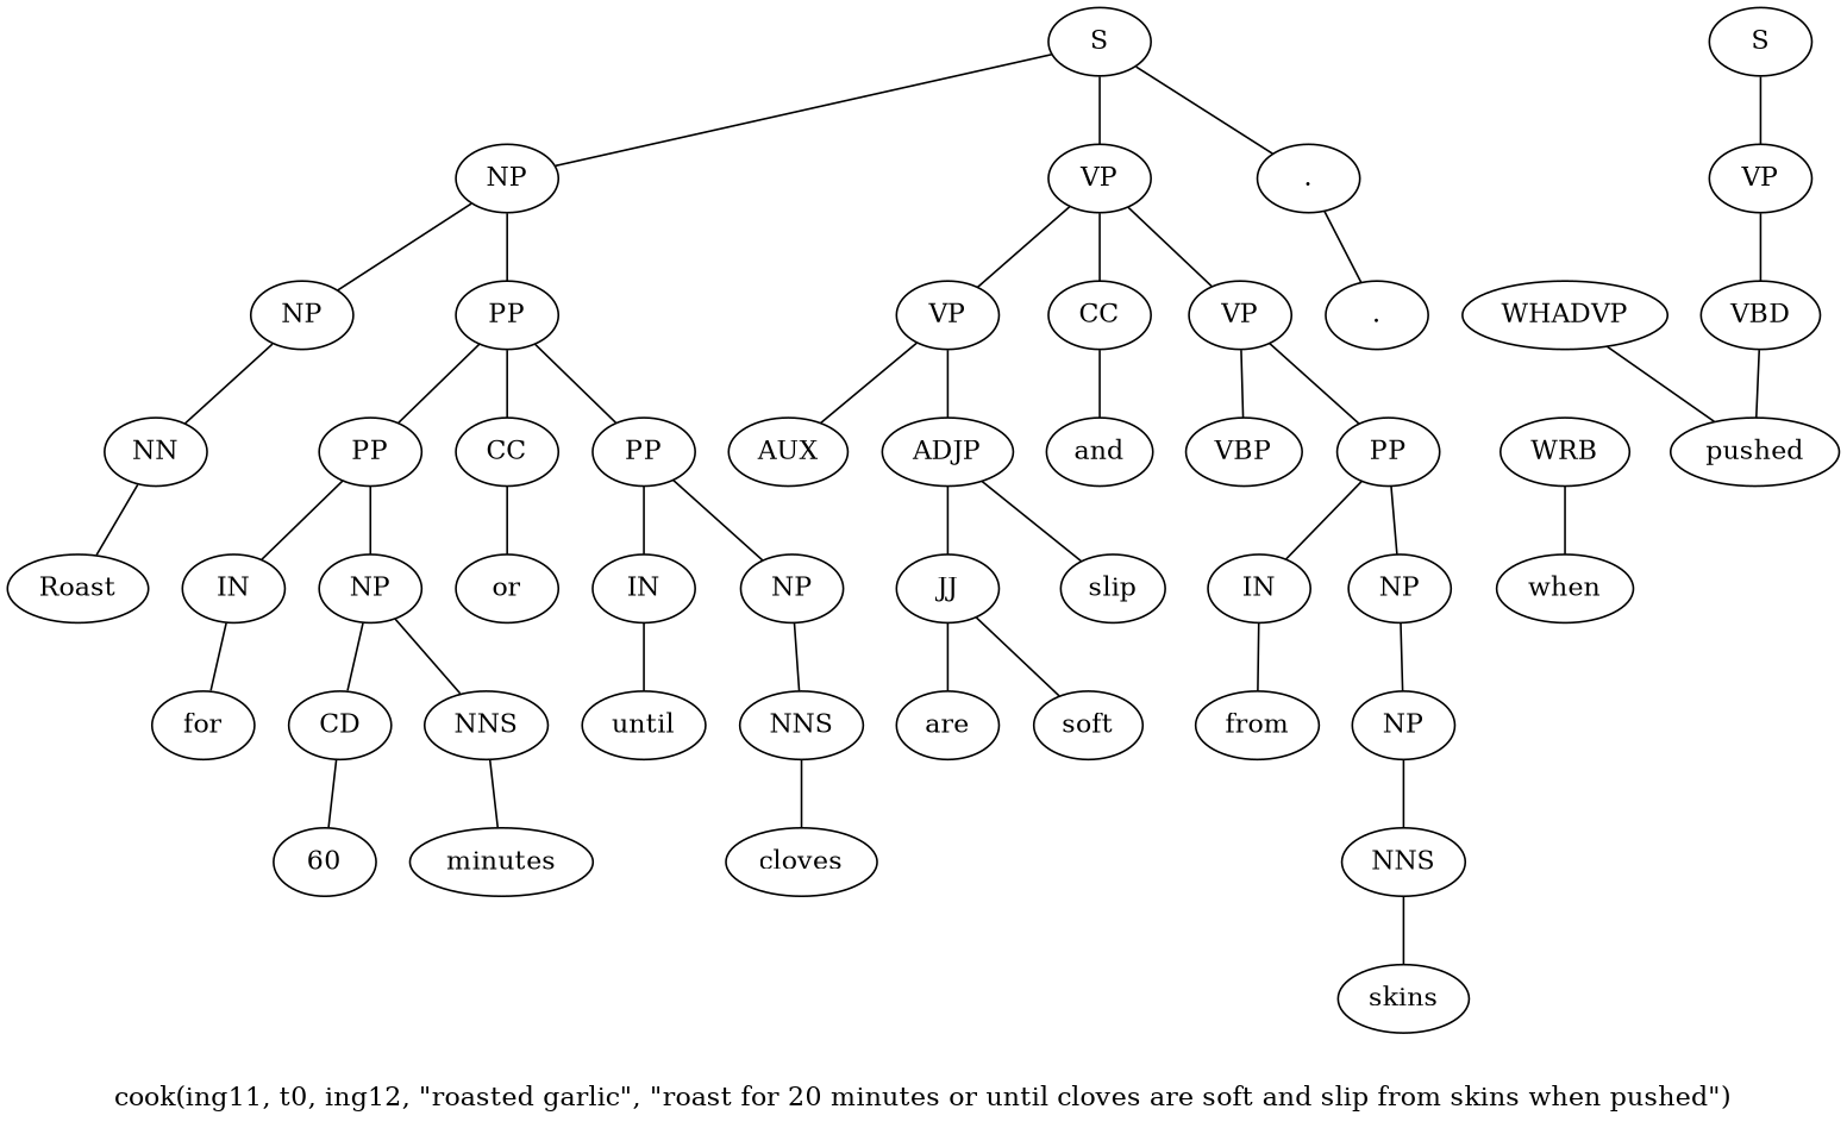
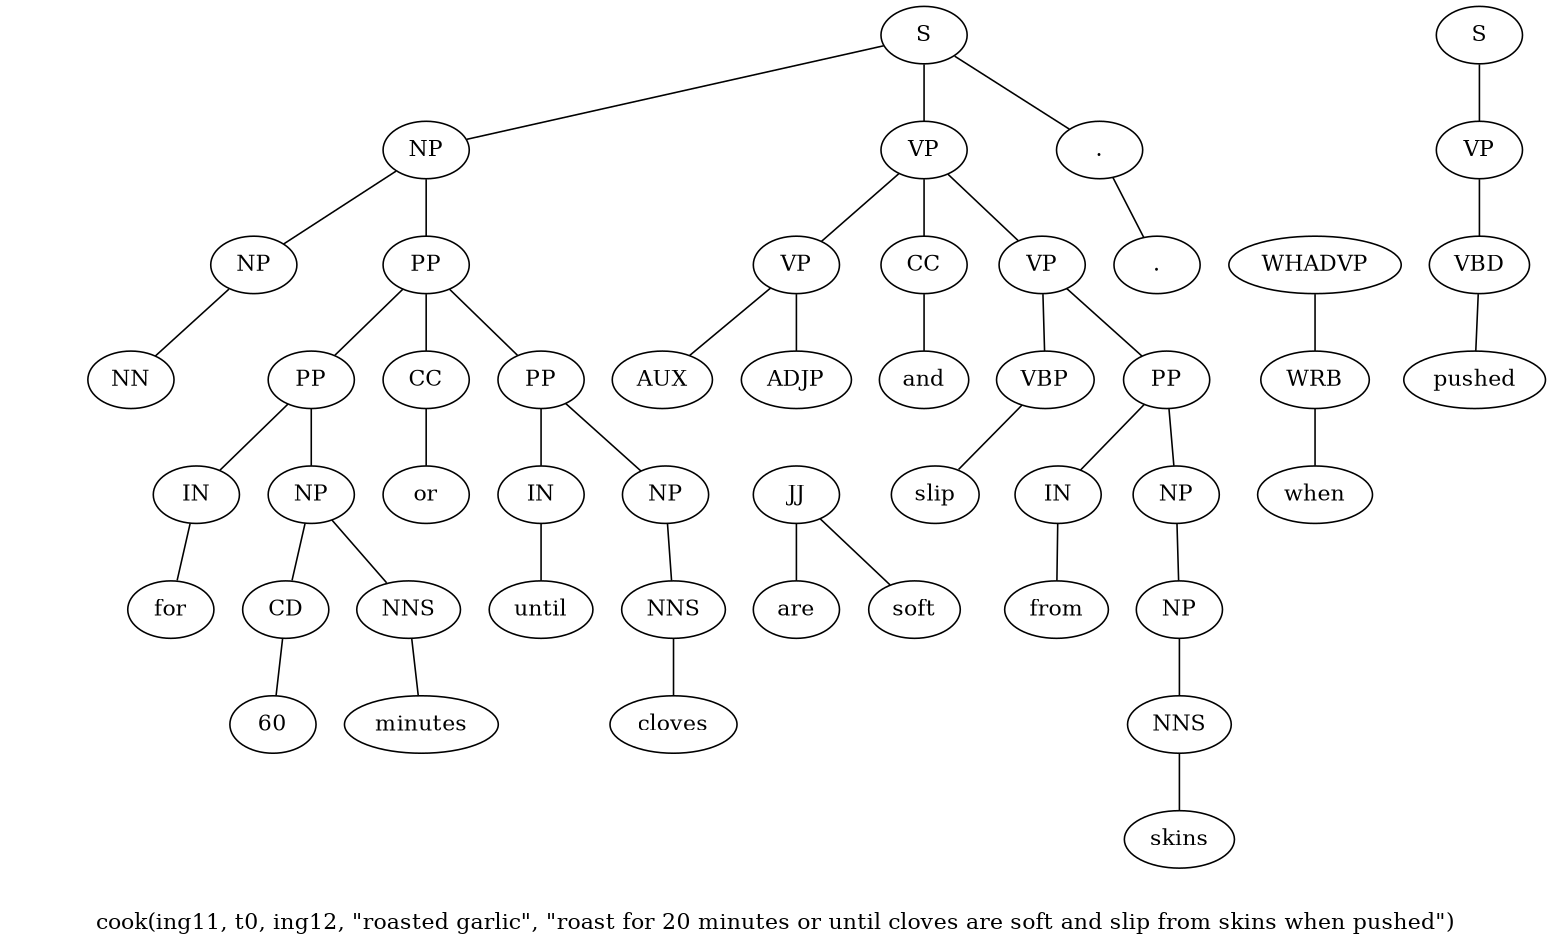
  graph {
    label="cook(ing11, t0, ing12, \"roasted garlic\", \"roast for 20 minutes or until cloves are soft and slip from skins when pushed\")"
    n1 [label=S]
    n2 [label=NP]
    n3 [label=VP]
    n4 [label="."]
    n5 [label=NP]
    n6 [label=PP]
    n7 [label=VP]
    n8 [label=CC]
    n9 [label=VP]
    n10 [label="."]
    n11 [label=NN]
    n12 [label=PP]
    n13 [label=CC]
    n14 [label=PP]
-   n15 [label=Roast]
    n16 [label=IN]
    n17 [label=NP]
    n18 [label=or]
    n19 [label=IN]
    n20 [label=NP]
    n21 [label=for]
    n22 [label=CD]
    n23 [label=NNS]
    n24 [label=60]
    n25 [label=minutes]
    n26 [label=until]
    n27 [label=NNS]
    n28 [label=cloves]
    n29 [label=AUX]
    n30 [label=ADJP]
    n31 [label=and]
    n32 [label=VBP]
    n33 [label=PP]
    n34 [label=JJ]
    n35 [label=are]
    n36 [label=soft]
    n37 [label=slip]
    n38 [label=IN]
    n39 [label=NP]
    n40 [label=from]
    n41 [label=NP]
    n42 [label=NNS]
    n43 [label=skins]
    n44 [label=WHADVP]
    n45 [label=WRB]
    n46 [label=S]
    n47 [label=VP]
    n48 [label=when]
    n49 [label=VBD]
    n50 [label=pushed]
    n1 -- n2
    n1 -- n3
    n1 -- n4
    n2 -- n5
    n2 -- n6
    n3 -- n7
    n3 -- n8
    n3 -- n9
    n4 -- n10
    n5 -- n11
    n6 -- n12
    n6 -- n13
    n6 -- n14
    n7 -- n29
    n7 -- n30
    n8 -- n31
    n9 -- n32
    n9 -- n33
-   n11 -- n15
    n12 -- n16
    n12 -- n17
    n13 -- n18
    n14 -- n19
    n14 -- n20
    n16 -- n21
    n17 -- n22
    n17 -- n23
    n19 -- n26
    n20 -- n27
    n22 -- n24
    n23 -- n25
    n27 -- n28
-   n30 -- n34
-   n30 -- n37
+   n32 -- n37
    n33 -- n38
    n33 -- n39
    n34 -- n35
    n34 -- n36
    n38 -- n40
    n39 -- n41
    n41 -- n42
    n42 -- n43
-   n44 -- n50
+   n44 -- n45
    n45 -- n48
    n46 -- n47
    n47 -- n49
    n49 -- n50
  }
